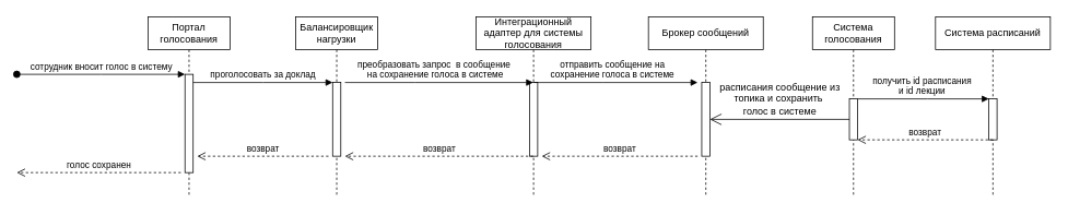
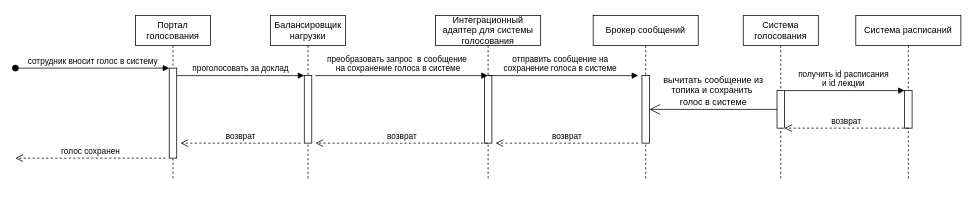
  <mxCell id="0" />
  <mxCell id="1" parent="0" />
  <mxCell id="2" value="Портал голосования" style="shape=umlLifeline;perimeter=lifelinePerimeter;whiteSpace=wrap;html=1;container=0;dropTarget=0;collapsible=0;recursiveResize=0;outlineConnect=0;portConstraint=eastwest;newEdgeStyle={&quot;edgeStyle&quot;:&quot;elbowEdgeStyle&quot;,&quot;elbow&quot;:&quot;vertical&quot;,&quot;curved&quot;:0,&quot;rounded&quot;:0};" parent="1" vertex="1"><mxGeometry x="180" y="20" width="100" height="220" as="geometry" /></mxCell>
  <mxCell id="3" value="" style="html=1;points=[];perimeter=orthogonalPerimeter;outlineConnect=0;targetShapes=umlLifeline;portConstraint=eastwest;newEdgeStyle={&quot;edgeStyle&quot;:&quot;elbowEdgeStyle&quot;,&quot;elbow&quot;:&quot;vertical&quot;,&quot;curved&quot;:0,&quot;rounded&quot;:0};" parent="2" vertex="1"><mxGeometry x="45" y="70" width="10" height="120" as="geometry" /></mxCell>
  <mxCell id="4" value="сотрудник вносит голос в систему" style="html=1;verticalAlign=bottom;startArrow=oval;endArrow=block;startSize=8;edgeStyle=elbowEdgeStyle;elbow=vertical;curved=0;rounded=0;" parent="2" target="3" edge="1"><mxGeometry relative="1" as="geometry"><mxPoint x="-160" y="70" as="sourcePoint" /></mxGeometry></mxCell>
  <mxCell id="5" value="Балансировщик нагрузки" style="shape=umlLifeline;perimeter=lifelinePerimeter;whiteSpace=wrap;html=1;container=0;dropTarget=0;collapsible=0;recursiveResize=0;outlineConnect=0;portConstraint=eastwest;newEdgeStyle={&quot;edgeStyle&quot;:&quot;elbowEdgeStyle&quot;,&quot;elbow&quot;:&quot;vertical&quot;,&quot;curved&quot;:0,&quot;rounded&quot;:0};" parent="1" vertex="1"><mxGeometry x="360" y="20" width="100" height="220" as="geometry" /></mxCell>
  <mxCell id="6" value="" style="html=1;points=[];perimeter=orthogonalPerimeter;outlineConnect=0;targetShapes=umlLifeline;portConstraint=eastwest;newEdgeStyle={&quot;edgeStyle&quot;:&quot;elbowEdgeStyle&quot;,&quot;elbow&quot;:&quot;vertical&quot;,&quot;curved&quot;:0,&quot;rounded&quot;:0};" parent="5" vertex="1"><mxGeometry x="45" y="80" width="10" height="90" as="geometry" /></mxCell>
  <mxCell id="7" value="проголосовать за доклад" style="html=1;verticalAlign=bottom;endArrow=block;edgeStyle=elbowEdgeStyle;elbow=vertical;curved=0;rounded=0;" parent="1" source="3" target="6" edge="1"><mxGeometry relative="1" as="geometry"><mxPoint x="335" y="110" as="sourcePoint" /><Array as="points"><mxPoint x="320" y="100" /></Array><mxPoint as="offset" /></mxGeometry></mxCell>
  <mxCell id="8" value="Система голосования" style="shape=umlLifeline;perimeter=lifelinePerimeter;whiteSpace=wrap;html=1;container=0;dropTarget=0;collapsible=0;recursiveResize=0;outlineConnect=0;portConstraint=eastwest;newEdgeStyle={&quot;edgeStyle&quot;:&quot;elbowEdgeStyle&quot;,&quot;elbow&quot;:&quot;vertical&quot;,&quot;curved&quot;:0,&quot;rounded&quot;:0};" parent="1" vertex="1"><mxGeometry x="990" y="20" width="100" height="220" as="geometry" /></mxCell>
  <mxCell id="9" value="" style="html=1;points=[];perimeter=orthogonalPerimeter;outlineConnect=0;targetShapes=umlLifeline;portConstraint=eastwest;newEdgeStyle={&quot;edgeStyle&quot;:&quot;elbowEdgeStyle&quot;,&quot;elbow&quot;:&quot;vertical&quot;,&quot;curved&quot;:0,&quot;rounded&quot;:0};" parent="8" vertex="1"><mxGeometry x="45" y="100" width="10" height="50" as="geometry" /></mxCell>
  <mxCell id="10" value="возврат" style="html=1;verticalAlign=bottom;endArrow=open;dashed=1;endSize=8;edgeStyle=elbowEdgeStyle;elbow=horizontal;curved=0;rounded=0;" parent="1" edge="1"><mxGeometry relative="1" as="geometry"><mxPoint x="240" y="190" as="targetPoint" /><Array as="points"><mxPoint x="325" y="190" /></Array><mxPoint x="400" y="190" as="sourcePoint" /></mxGeometry></mxCell>
  <mxCell id="11" value="голос сохранен" style="html=1;verticalAlign=bottom;endArrow=open;dashed=1;endSize=8;edgeStyle=elbowEdgeStyle;elbow=horizontal;curved=0;rounded=0;" parent="1" edge="1"><mxGeometry relative="1" as="geometry"><mxPoint x="20" y="210" as="targetPoint" /><Array as="points"><mxPoint x="145" y="210" /></Array><mxPoint x="220" y="210" as="sourcePoint" /></mxGeometry></mxCell>
  <mxCell id="12" value="Система расписаний" style="shape=umlLifeline;perimeter=lifelinePerimeter;whiteSpace=wrap;html=1;container=0;dropTarget=0;collapsible=0;recursiveResize=0;outlineConnect=0;portConstraint=eastwest;newEdgeStyle={&quot;edgeStyle&quot;:&quot;elbowEdgeStyle&quot;,&quot;elbow&quot;:&quot;vertical&quot;,&quot;curved&quot;:0,&quot;rounded&quot;:0};" parent="1" vertex="1"><mxGeometry x="1140" y="20" width="140" height="220" as="geometry" /></mxCell>
  <mxCell id="13" value="" style="html=1;points=[];perimeter=orthogonalPerimeter;outlineConnect=0;targetShapes=umlLifeline;portConstraint=eastwest;newEdgeStyle={&quot;edgeStyle&quot;:&quot;elbowEdgeStyle&quot;,&quot;elbow&quot;:&quot;vertical&quot;,&quot;curved&quot;:0,&quot;rounded&quot;:0};" parent="12" vertex="1"><mxGeometry x="65" y="100" width="10" height="50" as="geometry" /></mxCell>
  <mxCell id="14" value="получить id расписания&amp;nbsp;&lt;div&gt;и id лекции&amp;nbsp;&lt;/div&gt;" style="html=1;verticalAlign=bottom;endArrow=block;edgeStyle=elbowEdgeStyle;elbow=vertical;curved=0;rounded=0;" parent="1" edge="1" target="13" source="9"><mxGeometry relative="1" as="geometry"><mxPoint x="1050" y="120" as="sourcePoint" /><Array as="points"><mxPoint x="1130" y="120" /></Array><mxPoint x="1200" y="120" as="targetPoint" /><mxPoint as="offset" /></mxGeometry></mxCell>
  <mxCell id="15" value="возврат" style="html=1;verticalAlign=bottom;endArrow=open;dashed=1;endSize=8;edgeStyle=elbowEdgeStyle;elbow=horizontal;curved=0;rounded=0;" parent="1" edge="1" target="9"><mxGeometry relative="1" as="geometry"><mxPoint x="1050" y="170" as="targetPoint" /><Array as="points"><mxPoint x="1135" y="170" /></Array><mxPoint x="1210" y="170" as="sourcePoint" /></mxGeometry></mxCell>
  <mxCell id="16" value="Интеграционный адаптер для системы голосования" style="shape=umlLifeline;perimeter=lifelinePerimeter;whiteSpace=wrap;html=1;container=0;dropTarget=0;collapsible=0;recursiveResize=0;outlineConnect=0;portConstraint=eastwest;newEdgeStyle={&quot;edgeStyle&quot;:&quot;elbowEdgeStyle&quot;,&quot;elbow&quot;:&quot;vertical&quot;,&quot;curved&quot;:0,&quot;rounded&quot;:0};" vertex="1" parent="1"><mxGeometry x="580" y="20" width="140" height="220" as="geometry" /></mxCell>
  <mxCell id="17" value="" style="html=1;points=[];perimeter=orthogonalPerimeter;outlineConnect=0;targetShapes=umlLifeline;portConstraint=eastwest;newEdgeStyle={&quot;edgeStyle&quot;:&quot;elbowEdgeStyle&quot;,&quot;elbow&quot;:&quot;vertical&quot;,&quot;curved&quot;:0,&quot;rounded&quot;:0};" vertex="1" parent="16"><mxGeometry x="65" y="80" width="10" height="90" as="geometry" /></mxCell>
  <mxCell id="18" value="преобразовать запрос&amp;nbsp; в сообщение&amp;nbsp;&lt;div&gt;на сохранение голоса в системе&lt;/div&gt;" style="html=1;verticalAlign=bottom;endArrow=block;edgeStyle=elbowEdgeStyle;elbow=vertical;curved=0;rounded=0;" edge="1" parent="1" target="16"><mxGeometry x="-0.041" relative="1" as="geometry"><mxPoint x="420" y="100" as="sourcePoint" /><Array as="points"><mxPoint x="505" y="100" /></Array><mxPoint as="offset" /><mxPoint x="610" y="100" as="targetPoint" /></mxGeometry></mxCell>
  <mxCell id="19" value="возврат" style="html=1;verticalAlign=bottom;endArrow=open;dashed=1;endSize=8;edgeStyle=elbowEdgeStyle;elbow=horizontal;curved=0;rounded=0;" edge="1" parent="1" source="16"><mxGeometry relative="1" as="geometry"><mxPoint x="420" y="190" as="targetPoint" /><Array as="points"><mxPoint x="505" y="190" /></Array><mxPoint x="580" y="190" as="sourcePoint" /></mxGeometry></mxCell>
  <mxCell id="20" value="Брокер сообщений" style="shape=umlLifeline;perimeter=lifelinePerimeter;whiteSpace=wrap;html=1;container=0;dropTarget=0;collapsible=0;recursiveResize=0;outlineConnect=0;portConstraint=eastwest;newEdgeStyle={&quot;edgeStyle&quot;:&quot;elbowEdgeStyle&quot;,&quot;elbow&quot;:&quot;vertical&quot;,&quot;curved&quot;:0,&quot;rounded&quot;:0};" vertex="1" parent="1"><mxGeometry x="790" y="20" width="140" height="220" as="geometry" /></mxCell>
  <mxCell id="21" value="" style="html=1;points=[];perimeter=orthogonalPerimeter;outlineConnect=0;targetShapes=umlLifeline;portConstraint=eastwest;newEdgeStyle={&quot;edgeStyle&quot;:&quot;elbowEdgeStyle&quot;,&quot;elbow&quot;:&quot;vertical&quot;,&quot;curved&quot;:0,&quot;rounded&quot;:0};" vertex="1" parent="20"><mxGeometry x="65" y="80" width="10" height="90" as="geometry" /></mxCell>
  <mxCell id="22" value="отправить сообщение на&lt;div&gt;сохранение голоса в системе&lt;/div&gt;" style="html=1;verticalAlign=bottom;endArrow=block;edgeStyle=elbowEdgeStyle;elbow=vertical;curved=0;rounded=0;" edge="1" parent="1"><mxGeometry x="-0.041" relative="1" as="geometry"><mxPoint x="650" y="100" as="sourcePoint" /><Array as="points"><mxPoint x="735" y="100" /></Array><mxPoint as="offset" /><mxPoint x="850" y="100" as="targetPoint" /></mxGeometry></mxCell>
  <mxCell id="23" value="возврат" style="html=1;verticalAlign=bottom;endArrow=open;dashed=1;endSize=8;edgeStyle=elbowEdgeStyle;elbow=horizontal;curved=0;rounded=0;" edge="1" parent="1"><mxGeometry relative="1" as="geometry"><mxPoint x="660" y="190" as="targetPoint" /><Array as="points"><mxPoint x="745" y="190" /></Array><mxPoint x="850" y="190" as="sourcePoint" /></mxGeometry></mxCell>
  <mxCell id="24" value="" style="endArrow=open;endFill=1;endSize=12;html=1;rounded=0;" edge="1" parent="1" source="9" target="21"><mxGeometry width="160" relative="1" as="geometry"><mxPoint x="890" y="280" as="sourcePoint" /><mxPoint x="1050" y="280" as="targetPoint" /></mxGeometry></mxCell>
- <mxCell id="25" value="расписания сообщение из&lt;div&gt;топика и сохранить&amp;nbsp;&lt;/div&gt;&lt;div&gt;голос в системе&lt;/div&gt;" style="text;html=1;align=center;verticalAlign=middle;resizable=0;points=[];autosize=1;strokeColor=none;fillColor=none;" vertex="1" parent="1"><mxGeometry x="870" y="90" width="160" height="60" as="geometry" /></mxCell>
+ <mxCell id="25" value="вычитать сообщение из&lt;div&gt;топика и сохранить&amp;nbsp;&lt;/div&gt;&lt;div&gt;голос в системе&lt;/div&gt;" style="text;html=1;align=center;verticalAlign=middle;resizable=0;points=[];autosize=1;strokeColor=none;fillColor=none;" vertex="1" parent="1"><mxGeometry x="870" y="90" width="160" height="60" as="geometry" /></mxCell>
